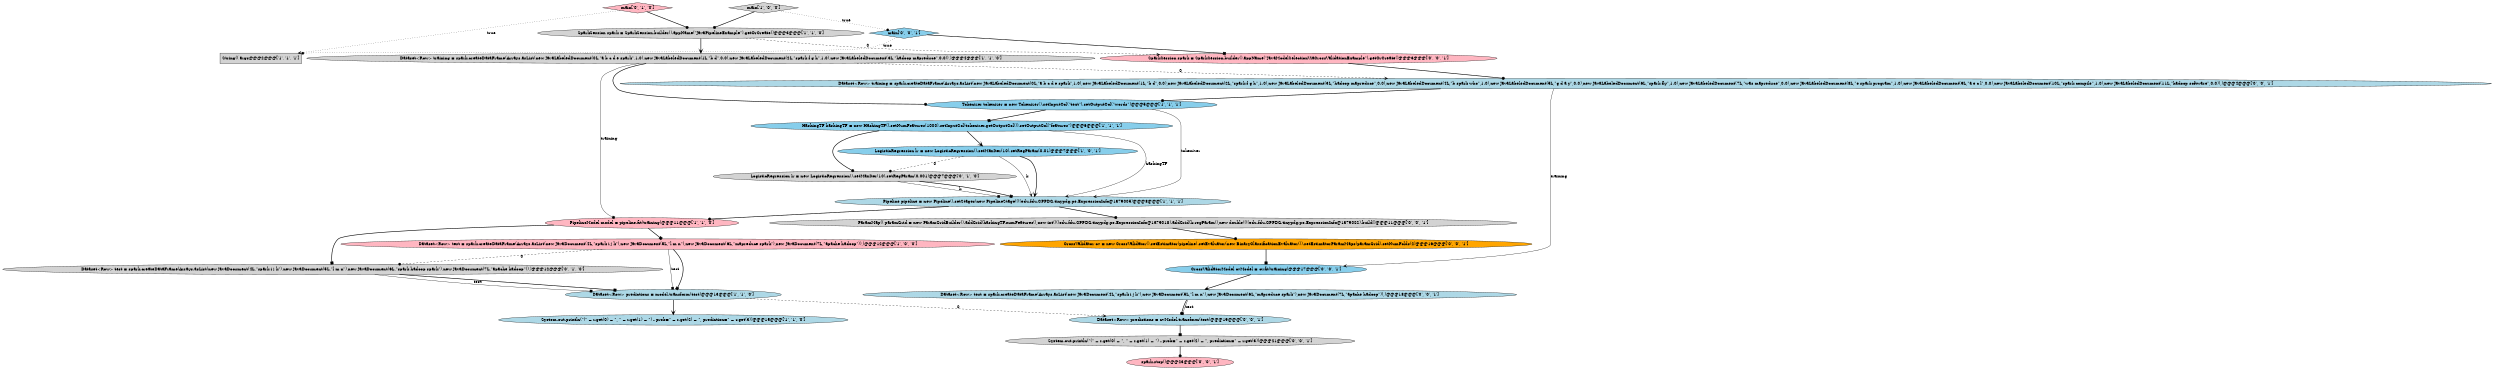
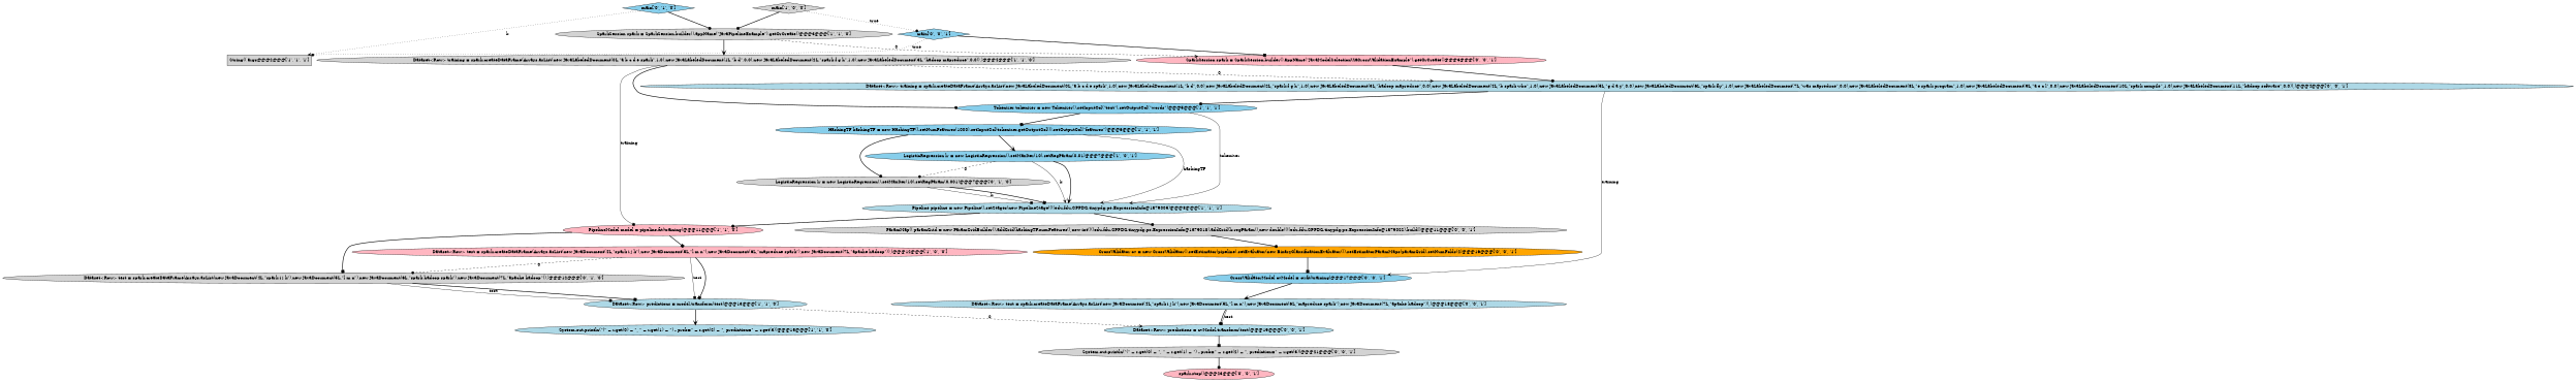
  digraph {
    node [fillcolor=lightgrey shape=ellipse style=filled]
    edge [arrowhead=dot style=bold]
    n1 [label="SparkSession spark = SparkSession.builder().appName(\"JavaPipelineExample\").getOrCreate()@@@3@@@['1', '1', '0']"]
    n2 [fillcolor=lightpink label="SparkSession spark = SparkSession.builder().appName(\"JavaModelSelectionViaCrossValidationExample\").getOrCreate()@@@3@@@['0', '0', '1']"]
    n3 [label="Dataset<Row> training = spark.createDataFrame(Arrays.asList(new JavaLabeledDocument(0L,\"a b c d e spark\",1.0),new JavaLabeledDocument(1L,\"b d\",0.0),new JavaLabeledDocument(2L,\"spark f g h\",1.0),new JavaLabeledDocument(3L,\"hadoop mapreduce\",0.0)),)@@@4@@@['1', '1', '0']"]
    n4 [fillcolor=lightblue label="Dataset<Row> training = spark.createDataFrame(Arrays.asList(new JavaLabeledDocument(0L,\"a b c d e spark\",1.0),new JavaLabeledDocument(1L,\"b d\",0.0),new JavaLabeledDocument(2L,\"spark f g h\",1.0),new JavaLabeledDocument(3L,\"hadoop mapreduce\",0.0),new JavaLabeledDocument(4L,\"b spark who\",1.0),new JavaLabeledDocument(5L,\"g d a y\",0.0),new JavaLabeledDocument(6L,\"spark fly\",1.0),new JavaLabeledDocument(7L,\"was mapreduce\",0.0),new JavaLabeledDocument(8L,\"e spark program\",1.0),new JavaLabeledDocument(9L,\"a e c l\",0.0),new JavaLabeledDocument(10L,\"spark compile\",1.0),new JavaLabeledDocument(11L,\"hadoop software\",0.0)),)@@@4@@@['0', '0', '1']"]
    n5 [fillcolor=lightpink label="PipelineModel model = pipeline.fit(training)@@@11@@@['1', '1', '0']"]
    n6 [fillcolor=skyblue label="Tokenizer tokenizer = new Tokenizer().setInputCol(\"text\").setOutputCol(\"words\")@@@5@@@['1', '1', '1']"]
    n7 [fillcolor=skyblue label="HashingTF hashingTF = new HashingTF().setNumFeatures(1000).setInputCol(tokenizer.getOutputCol()).setOutputCol(\"features\")@@@6@@@['1', '1', '1']"]
    n8 [label="LogisticRegression lr = new LogisticRegression().setMaxIter(10).setRegParam(0.001)@@@7@@@['0', '1', '0']"]
    n9 [fillcolor=lightblue label="Pipeline pipeline = new Pipeline().setStages(new PipelineStage((((edu.fdu.CPPDG.tinypdg.pe.ExpressionInfo@1a79005)@@@8@@@['1', '1', '1']"]
    n10 [fillcolor=skyblue label="LogisticRegression lr = new LogisticRegression().setMaxIter(10).setRegParam(0.01)@@@7@@@['1', '0', '1']"]
    n11 [label="ParamMap(( paramGrid = new ParamGridBuilder().addGrid(hashingTF.numFeatures(),new int((((edu.fdu.CPPDG.tinypdg.pe.ExpressionInfo@1a79018).addGrid(lr.regParam(),new double((((edu.fdu.CPPDG.tinypdg.pe.ExpressionInfo@1a79022).build()@@@11@@@['0', '0', '1']"]
    n12 [label="System.out.println(\"(\" + r.get(0) + \", \" + r.get(1) + \") - prob=\" + r.get(2) + \", prediction=\" + r.get(3))@@@21@@@['0', '0', '1']"]
    n13 [fillcolor=lightpink label="spark.stop()@@@23@@@['0', '0', '1']"]
    n14 [fillcolor=lightpink label="Dataset<Row> test = spark.createDataFrame(Arrays.asList(new JavaDocument(4L,\"spark i j k\"),new JavaDocument(5L,\"l m n\"),new JavaDocument(6L,\"mapreduce spark\"),new JavaDocument(7L,\"apache hadoop\")),)@@@12@@@['1', '0', '0']"]
    n15 [label="Dataset<Row> test = spark.createDataFrame(Arrays.asList(new JavaDocument(4L,\"spark i j k\"),new JavaDocument(5L,\"l m n\"),new JavaDocument(6L,\"spark hadoop spark\"),new JavaDocument(7L,\"apache hadoop\")),)@@@12@@@['0', '1', '0']"]
    n16 [fillcolor=lightblue label="Dataset<Row> predictions = model.transform(test)@@@13@@@['1', '1', '0']"]
    n17 [fillcolor=lightblue label="Dataset<Row> predictions = cvModel.transform(test)@@@19@@@['0', '0', '1']"]
    n18 [fillcolor=lightblue label="System.out.println(\"(\" + r.get(0) + \", \" + r.get(1) + \") - prob=\" + r.get(2) + \", prediction=\" + r.get(3))@@@15@@@['1', '1', '0']"]
    n19 [fillcolor=skyblue label="main['0', '0', '1']" shape=diamond]
    n20 [label="String(( args@@@2@@@['1', '1', '1']" shape=box]
    n21 [fillcolor=skyblue label="CrossValidatorModel cvModel = cv.fit(training)@@@17@@@['0', '0', '1']"]
    n22 [fillcolor=lightblue label="Dataset<Row> test = spark.createDataFrame(Arrays.asList(new JavaDocument(4L,\"spark i j k\"),new JavaDocument(5L,\"l m n\"),new JavaDocument(6L,\"mapreduce spark\"),new JavaDocument(7L,\"apache hadoop\")),)@@@18@@@['0', '0', '1']"]
    n23 [fillcolor=orange label="CrossValidator cv = new CrossValidator().setEstimator(pipeline).setEvaluator(new BinaryClassificationEvaluator()).setEstimatorParamMaps(paramGrid).setNumFolds(2)@@@16@@@['0', '0', '1']"]
    n24 [label="main['1', '0', '0']" shape=diamond]
-   n25 [fillcolor=lightpink label="main['0', '1', '0']" shape=diamond]
+   n25 [fillcolor=skyblue label="main['0', '1', '0']" shape=diamond]
    n1 -> n2 [arrowhead=vee label=0 style=dashed]
    n1 -> n3 [arrowhead=vee]
    n2 -> n4
    n3 -> n4 [arrowhead=vee label=0 style=dashed]
    n3 -> n5 [arrowhead=box label=training style=solid]
    n3 -> n6
    n4 -> n6
    n4 -> n21 [arrowhead=vee label=training style=solid]
    n5 -> n14 [arrowhead=box]
    n5 -> n15 [arrowhead=box]
    n6 -> n7 [arrowhead=box]
    n6 -> n9 [arrowhead=vee label=tokenizer style=solid]
    n7 -> n8
    n7 -> n9 [arrowhead=vee label=hashingTF style=solid]
    n7 -> n10 [arrowhead=vee]
    n8 -> n9 [arrowhead=box label=lr style=solid]
    n8 -> n9 [arrowhead=box]
    n9 -> n5
    n9 -> n11
    n10 -> n8 [label=0 style=dashed]
    n10 -> n9 [arrowhead=vee]
    n10 -> n9 [arrowhead=vee label=lr style=solid]
    n11 -> n23
    n12 -> n13
    n14 -> n15 [label=0 style=dashed]
    n14 -> n16 [arrowhead=box]
    n14 -> n16 [arrowhead=box label=test style=solid]
    n15 -> n16 [arrowhead=box]
    n15 -> n16 [arrowhead=box label=test style=solid]
    n16 -> n17 [arrowhead=vee label=0 style=dashed]
    n16 -> n18 [arrowhead=vee]
    n17 -> n12 [arrowhead=box]
    n19 -> n2 [arrowhead=box]
    n19 -> n20 [label=true style=dotted]
    n21 -> n22 [arrowhead=vee]
    n22 -> n17
    n22 -> n17 [arrowhead=box label=test style=solid]
    n23 -> n21 [arrowhead=box]
    n24 -> n1
    n24 -> n19 [label=true style=dotted]
    n25 -> n1
-   n25 -> n20 [arrowhead=vee label=true style=dotted]
+   n25 -> n20 [arrowhead=vee label=lr style=dotted]
  }
